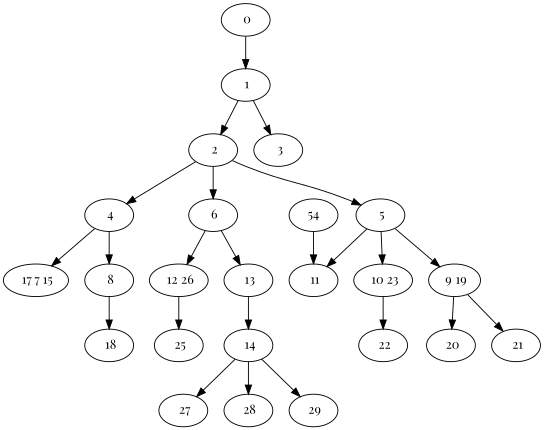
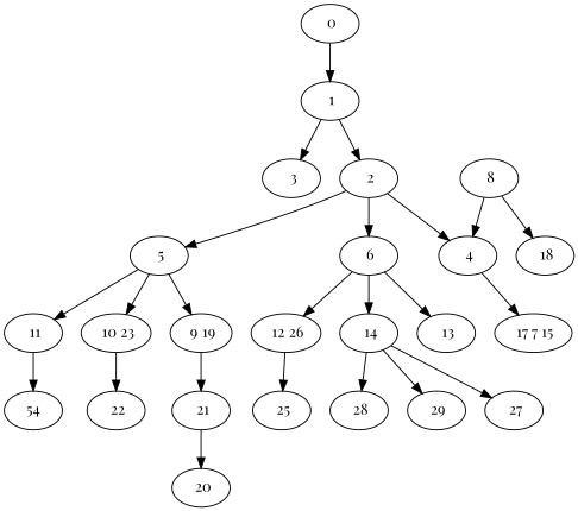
  digraph {
    fontname="Playfair Display"
    node [fontname="Playfair Display"]
    edge [fontname="Playfair Display"]
    " 0"
    " 1"
    " 2"
    " 3"
    " 4"
    " 6"
    " 5"
    " 17 7 15"
    " 8"
    " 12 26"
    " 14"
    " 13"
    " 11"
    " 10 23"
    " 9 19"
    " 18"
    " 25"
    " 27"
    " 28"
    " 29"
    n21 [label=54]
    " 22"
    " 20"
    " 21"
    " 0" -> " 1"
    " 1" -> " 2"
    " 1" -> " 3"
    " 2" -> " 4"
    " 2" -> " 6"
    " 2" -> " 5"
    " 4" -> " 17 7 15"
-   " 4" -> " 8"
+   " 8" -> " 4"
    " 6" -> " 12 26"
-   " 13" -> " 14"
+   " 6" -> " 14"
    " 6" -> " 13"
    " 5" -> " 11"
    " 5" -> " 10 23"
    " 5" -> " 9 19"
    " 8" -> " 18"
    " 12 26" -> " 25"
    " 14" -> " 27"
    " 14" -> " 28"
    " 14" -> " 29"
-   n21 -> " 11"
+   " 11" -> n21
    " 10 23" -> " 22"
-   " 9 19" -> " 20"
+   " 21" -> " 20"
    " 9 19" -> " 21"
  }
